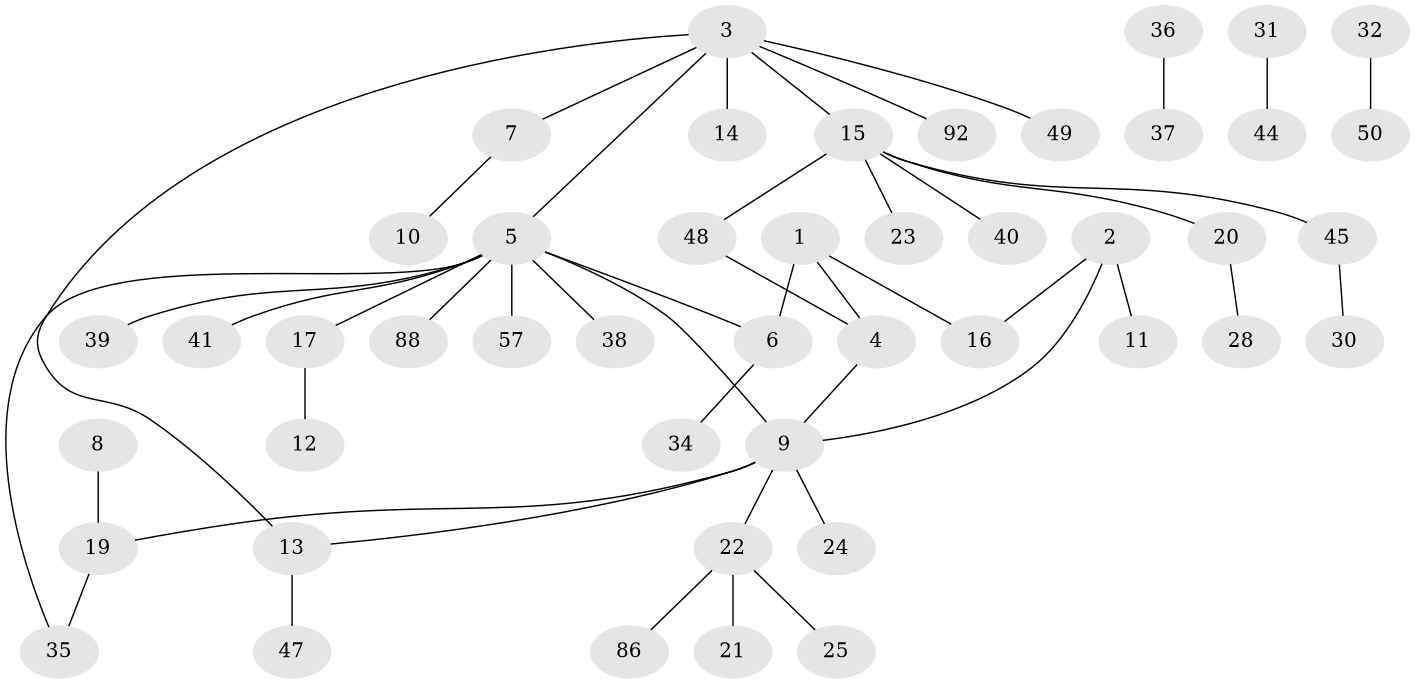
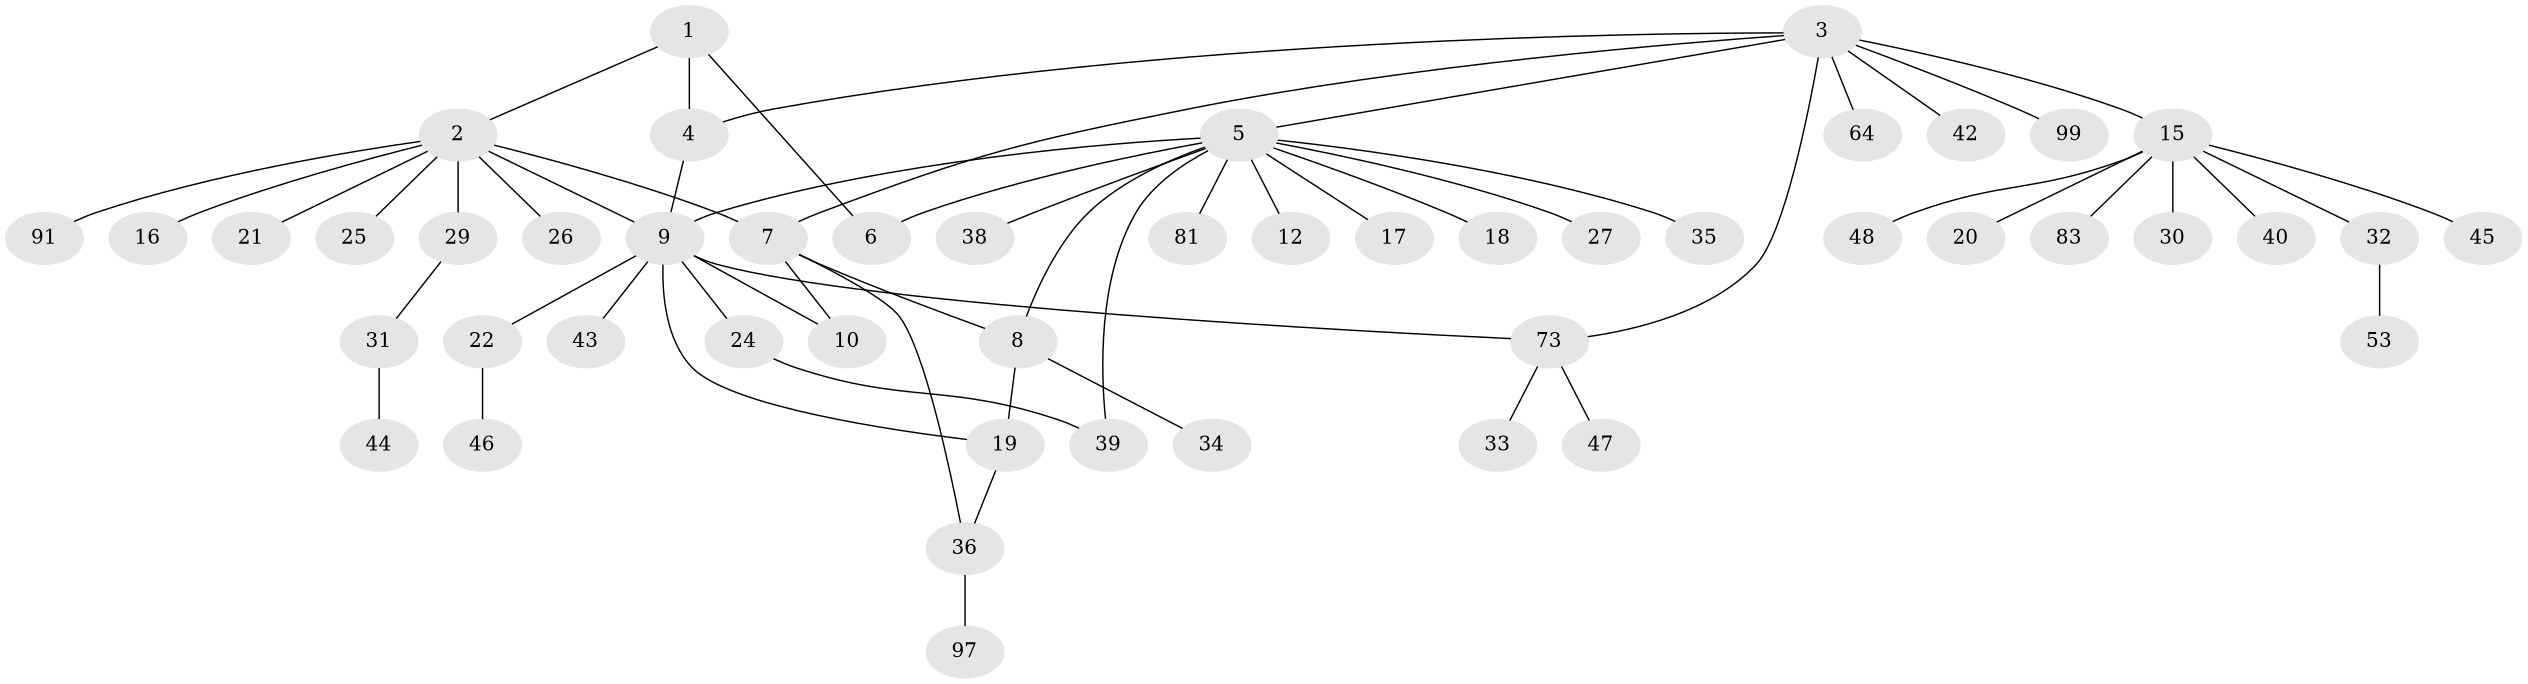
  graph {
    node [color=gray90 style=filled]
    1
    2
    4
    6
    7
    9
-   11
+   11 [label=91]
    16
    21
    25
+   26
+   29
    8
    10
    36
-   13
+   13 [label=73]
    19
    22
    24
+   43
    31
    3
    5
-   14
+   14 [label=64]
    15
-   42 [label=92]
-   49
+   42
+   49 [label=99]
    12
    17
-   18 [label=88]
-   27 [label=57]
+   18
+   27
    35
    38
    39
-   41
+   41 [label=81]
+   33
    47
    20
-   23
+   23 [label=83]
    30
    32
    40
    45
    48
    34
-   37
-   46 [label=86]
-   28
-   50
+   37 [label=97]
+   46
+   50 [label=53]
    44
-   1 -- 16
+   1 -- 2
    1 -- 4
    1 -- 6
+   2 -- 7
    2 -- 9
    2 -- 11
    2 -- 16
-   22 -- 21
-   22 -- 25
+   2 -- 21
+   2 -- 25
+   2 -- 26
+   2 -- 29
    4 -- 9
+   7 -- 8
    7 -- 10
+   7 -- 36
+   9 -- 10
    9 -- 13
    9 -- 19
    9 -- 22
    9 -- 24
+   9 -- 43
+   29 -- 31
    8 -- 19
-   6 -- 34
+   8 -- 34
    36 -- 37
+   13 -- 33
    13 -- 47
-   19 -- 35
+   19 -- 36
    22 -- 46
+   24 -- 39
    31 -- 44
-   48 -- 4
+   3 -- 4
    3 -- 7
    3 -- 13
    3 -- 5
    3 -- 14
    3 -- 15
    3 -- 42
    3 -- 49
    5 -- 6
    5 -- 9
-   17 -- 12
+   5 -- 8
+   5 -- 12
    5 -- 17
    5 -- 18
    5 -- 27
    5 -- 35
    5 -- 38
    5 -- 39
    5 -- 41
    15 -- 20
    15 -- 23
-   45 -- 30
+   15 -- 30
+   15 -- 32
    15 -- 40
    15 -- 45
    15 -- 48
-   20 -- 28
    32 -- 50
  }
